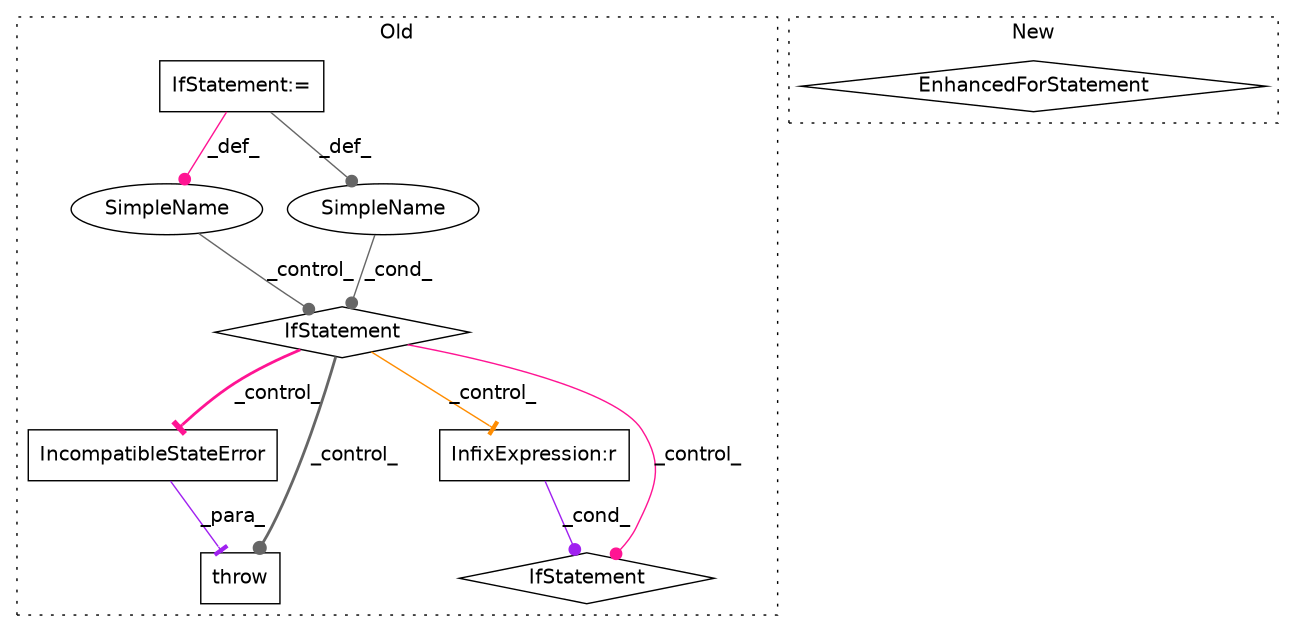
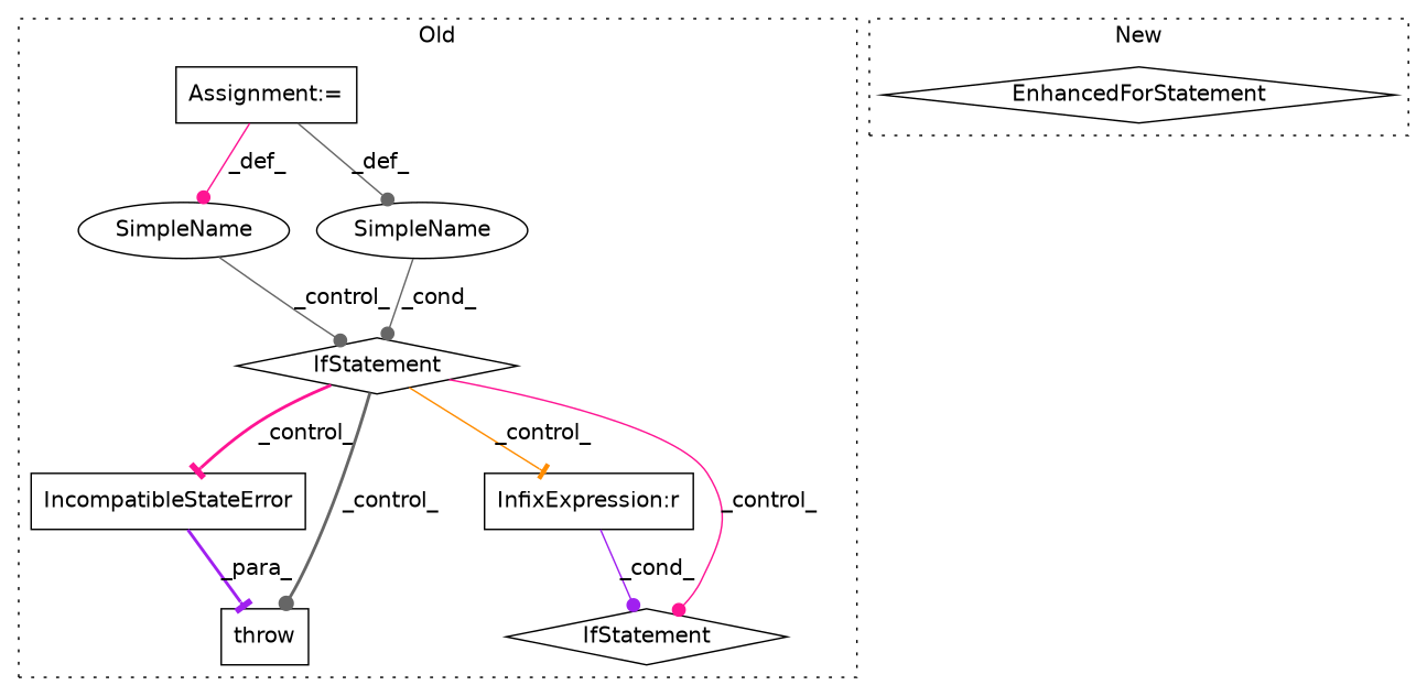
  digraph {
    fontname="DejaVu Sans"
    node [a=42 fontname="DejaVu Sans" shape=box]
    edge [arrowhead=dot color=gray40 fontname="DejaVu Sans" style=solid]
    n1 [a=32 l="23,1" label=IncompatibleStateError s="4199,4339"]
    n2 [label=SimpleName shape=ellipse]
    n3 [a=27 l=4 label="InfixExpression:r" s=4380]
    n4 [a=25 l="4,2" label=IfStatement s="4143,4179" shape=diamond]
    n5 [label=SimpleName shape=ellipse]
    n6 [a=25 l="4,2" label=IfStatement s="4360,4400" shape=diamond]
-   n7 [a=7 l=1 label="IfStatement:=" s=3588]
+   n7 [a=7 l=1 label="Assignment:=" s=3588]
    n8 [a=53 l=6 label=throw s=4193]
    n9 [a=70 l="82,2" label=EnhancedForStatement s="5267,5375" shape=diamond]
    subgraph cluster_1 {
      label=Old
      style=dotted
      n1
      n2
      n3
      n4
      n5
      n6
      n7
      n8
    }
    subgraph cluster_2 {
      label=New
      style=dotted
      n9
    }
-   n1 -> n8 [arrowhead=tee color=purple label=_para_]
+   n1 -> n8 [arrowhead=tee color=purple label=_para_ style=bold]
    n2 -> n4 [label=_control_]
    n3 -> n6 [color=purple label=_cond_]
    n4 -> n1 [arrowhead=tee color=deeppink label=_control_ style=bold]
    n4 -> n3 [arrowhead=tee color=darkorange label=_control_]
    n4 -> n6 [color=deeppink label=_control_]
    n4 -> n8 [label=_control_ style=bold]
    n5 -> n4 [label=_cond_]
    n7 -> n2 [color=deeppink label=_def_]
    n7 -> n5 [label=_def_]
  }
